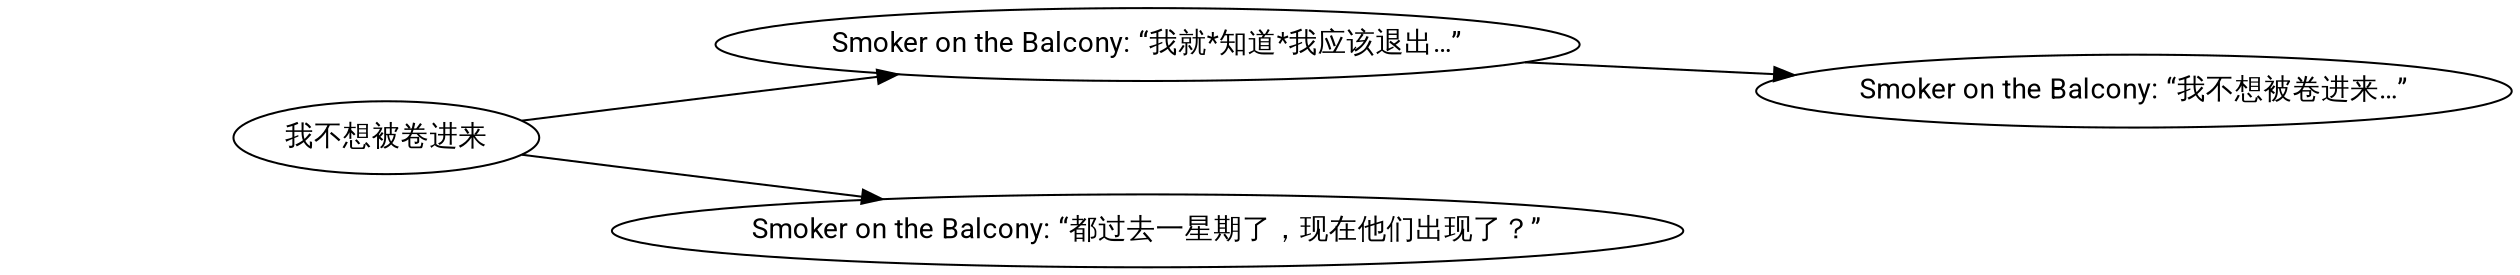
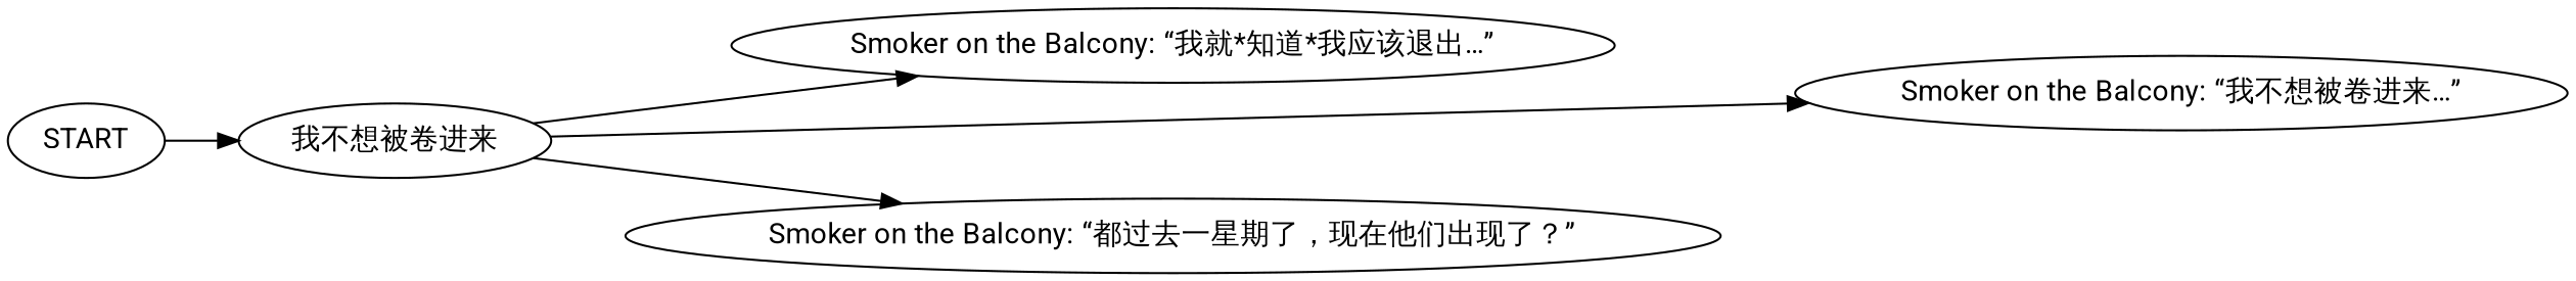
  digraph {
    fontname=Roboto
    rankdir=LR
    node [fontname=Roboto]
    edge [fontname=Roboto]
+   n1 [label=START]
    n2 [label="我不想被卷进来"]
    n3 [label="Smoker on the Balcony: “我就*知道*我应该退出…”"]
    n4 [label="Smoker on the Balcony: “我不想被卷进来…”"]
    n5 [label="Smoker on the Balcony: “都过去一星期了，现在他们出现了？”"]
+   n1 -> n2
    n2 -> n3
-   n3 -> n4
+   n2 -> n4
    n2 -> n5
  }
